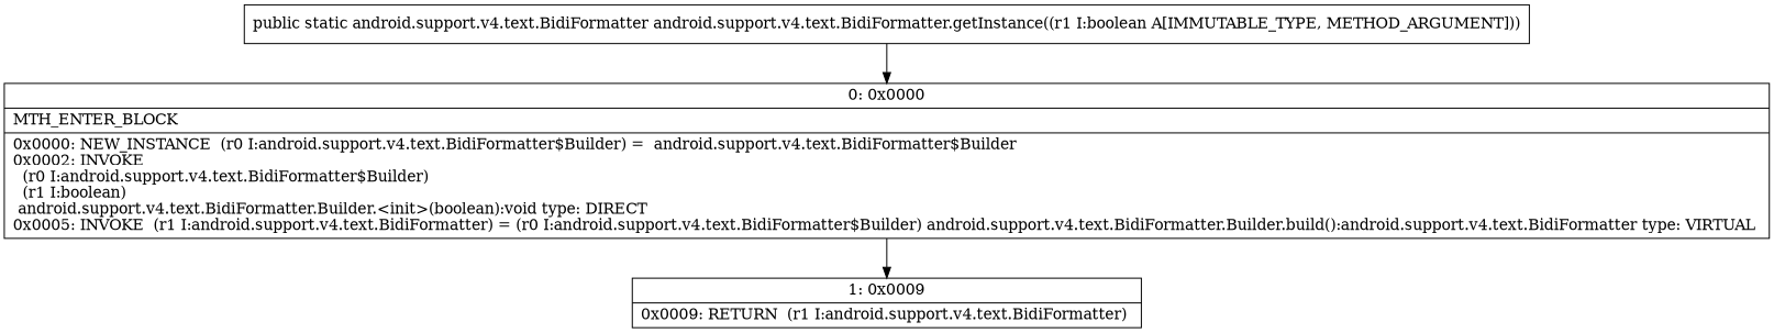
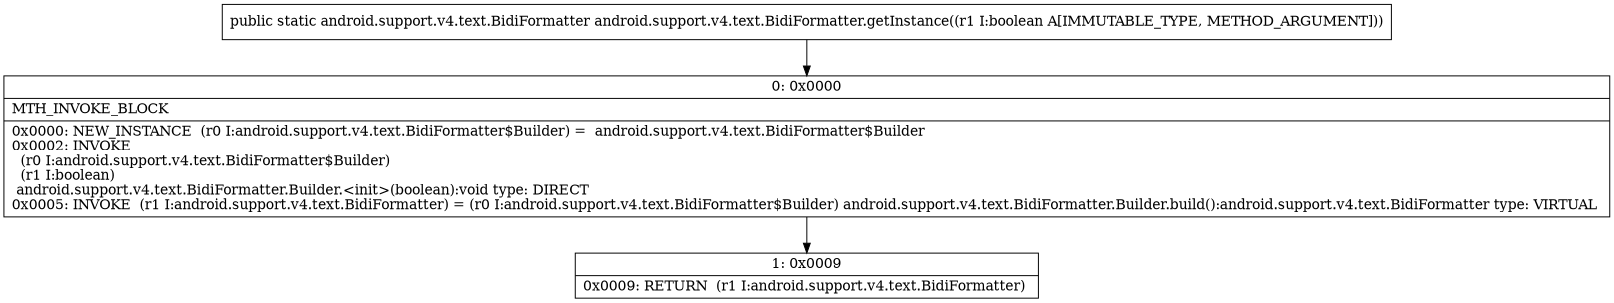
  digraph {
    node [shape=record]
-   n1 [label="{0\:\ 0x0000|MTH_ENTER_BLOCK\l|0x0000: NEW_INSTANCE  (r0 I:android.support.v4.text.BidiFormatter$Builder) =  android.support.v4.text.BidiFormatter$Builder \l0x0002: INVOKE  \l  (r0 I:android.support.v4.text.BidiFormatter$Builder)\l  (r1 I:boolean)\l android.support.v4.text.BidiFormatter.Builder.\<init\>(boolean):void type: DIRECT \l0x0005: INVOKE  (r1 I:android.support.v4.text.BidiFormatter) = (r0 I:android.support.v4.text.BidiFormatter$Builder) android.support.v4.text.BidiFormatter.Builder.build():android.support.v4.text.BidiFormatter type: VIRTUAL \l}"]
+   n1 [label="{0\:\ 0x0000|MTH_INVOKE_BLOCK\l|0x0000: NEW_INSTANCE  (r0 I:android.support.v4.text.BidiFormatter$Builder) =  android.support.v4.text.BidiFormatter$Builder \l0x0002: INVOKE  \l  (r0 I:android.support.v4.text.BidiFormatter$Builder)\l  (r1 I:boolean)\l android.support.v4.text.BidiFormatter.Builder.\<init\>(boolean):void type: DIRECT \l0x0005: INVOKE  (r1 I:android.support.v4.text.BidiFormatter) = (r0 I:android.support.v4.text.BidiFormatter$Builder) android.support.v4.text.BidiFormatter.Builder.build():android.support.v4.text.BidiFormatter type: VIRTUAL \l}"]
    n2 [label="{1\:\ 0x0009|0x0009: RETURN  (r1 I:android.support.v4.text.BidiFormatter) \l}"]
    n3 [label="{public static android.support.v4.text.BidiFormatter android.support.v4.text.BidiFormatter.getInstance((r1 I:boolean A[IMMUTABLE_TYPE, METHOD_ARGUMENT])) }"]
    n1 -> n2
    n3 -> n1
  }
